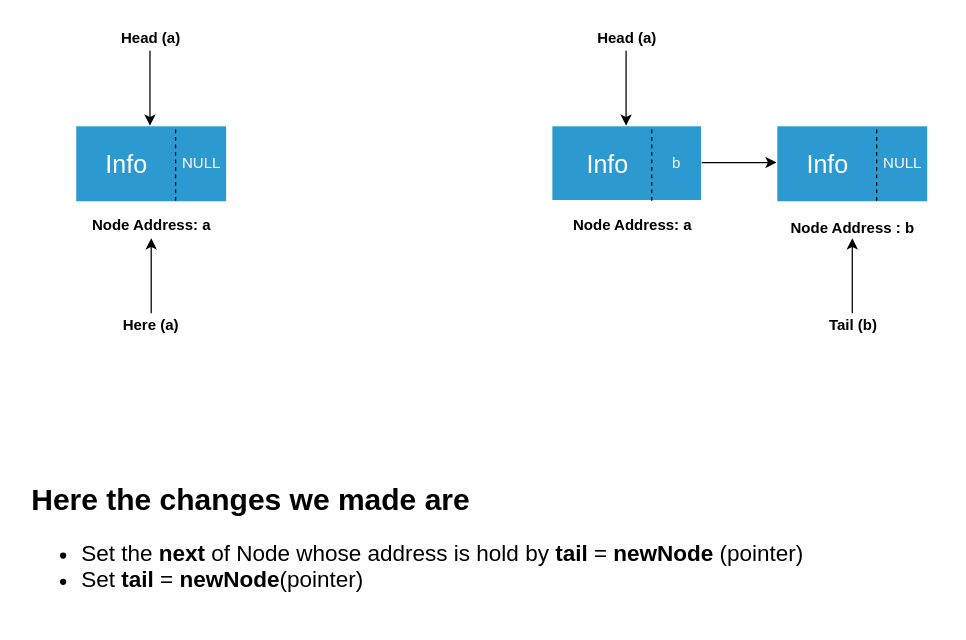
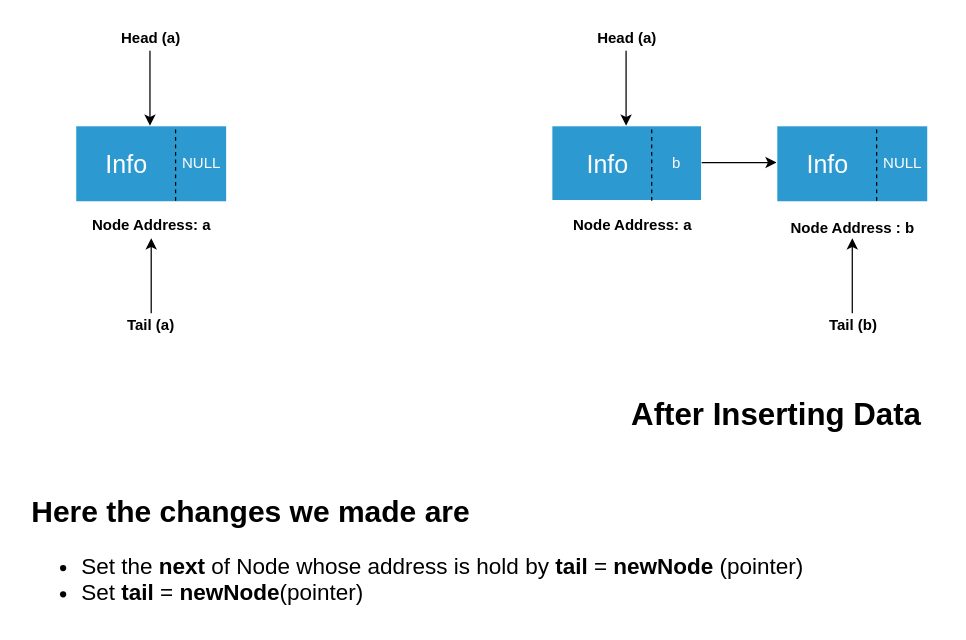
  <mxCell id="0" />
  <mxCell id="1" parent="0" />
  <mxCell id="2" value="" style="rounded=0;whiteSpace=wrap;html=1;fillColor=#2C9AD1;strokeColor=#FFFFFF;" parent="1" vertex="1"><mxGeometry x="441" y="100" width="120" height="60" as="geometry" /></mxCell>
  <mxCell id="3" value="" style="endArrow=classic;html=1;" parent="1" edge="1"><mxGeometry width="50" height="50" relative="1" as="geometry"><mxPoint x="561" y="129.5" as="sourcePoint" /><mxPoint x="621" y="129.5" as="targetPoint" /><Array as="points" /></mxGeometry></mxCell>
  <mxCell id="4" value="" style="endArrow=none;dashed=1;html=1;" parent="1" edge="1"><mxGeometry width="50" height="50" relative="1" as="geometry"><mxPoint x="521" y="160" as="sourcePoint" /><mxPoint x="521" y="100" as="targetPoint" /></mxGeometry></mxCell>
  <mxCell id="5" value="" style="rounded=0;whiteSpace=wrap;html=1;fillColor=#2C9AD1;fontColor=#FFFFFF;strokeColor=#FFFFFF;" parent="1" vertex="1"><mxGeometry x="621" y="100" width="121" height="61" as="geometry" /></mxCell>
  <mxCell id="6" value="" style="endArrow=none;dashed=1;html=1;" parent="1" edge="1"><mxGeometry width="50" height="50" relative="1" as="geometry"><mxPoint x="701" y="160" as="sourcePoint" /><mxPoint x="701" y="100" as="targetPoint" /></mxGeometry></mxCell>
  <mxCell id="7" value="Node Address: a" style="text;html=1;strokeColor=none;fillColor=none;align=center;verticalAlign=middle;whiteSpace=wrap;rounded=0;fontStyle=1" parent="1" vertex="1"><mxGeometry x="451" y="170" width="110" height="20" as="geometry" /></mxCell>
  <mxCell id="8" value="Node Address : b" style="text;html=1;strokeColor=none;fillColor=none;align=center;verticalAlign=middle;whiteSpace=wrap;rounded=0;fontStyle=1" parent="1" vertex="1"><mxGeometry x="626.5" y="171.5" width="110" height="21" as="geometry" /></mxCell>
  <mxCell id="9" value="b" style="text;html=1;align=center;verticalAlign=middle;whiteSpace=wrap;rounded=0;fontColor=#FFFFFF;" parent="1" vertex="1"><mxGeometry x="521" y="120" width="40" height="20" as="geometry" /></mxCell>
  <mxCell id="10" value="NULL" style="text;html=1;strokeColor=none;fillColor=none;align=center;verticalAlign=middle;whiteSpace=wrap;rounded=0;fontColor=#FFFFFF;" parent="1" vertex="1"><mxGeometry x="702" y="120" width="40" height="20" as="geometry" /></mxCell>
  <mxCell id="11" value="" style="endArrow=classic;html=1;" parent="1" edge="1"><mxGeometry width="50" height="50" relative="1" as="geometry"><mxPoint x="500.5" y="40" as="sourcePoint" /><mxPoint x="500.5" y="100" as="targetPoint" /></mxGeometry></mxCell>
  <mxCell id="12" value="" style="endArrow=classic;html=1;" parent="1" edge="1"><mxGeometry width="50" height="50" relative="1" as="geometry"><mxPoint x="681.5" y="250" as="sourcePoint" /><mxPoint x="681.5" y="190" as="targetPoint" /></mxGeometry></mxCell>
  <mxCell id="13" value="Head (a)" style="text;html=1;strokeColor=none;fillColor=none;align=center;verticalAlign=middle;whiteSpace=wrap;rounded=0;fontStyle=1" parent="1" vertex="1"><mxGeometry x="471.5" y="20" width="59" height="20" as="geometry" /></mxCell>
  <mxCell id="14" value="&lt;b&gt;Tail (b)&lt;/b&gt;" style="text;html=1;strokeColor=none;fillColor=none;align=center;verticalAlign=middle;whiteSpace=wrap;rounded=0;" parent="1" vertex="1"><mxGeometry x="652.5" y="250" width="59" height="20" as="geometry" /></mxCell>
  <mxCell id="15" value="" style="rounded=0;whiteSpace=wrap;html=1;fillColor=#2C9AD1;strokeColor=#FFFFFF;" parent="1" vertex="1"><mxGeometry x="60" y="100" width="121" height="61" as="geometry" /></mxCell>
  <mxCell id="16" value="" style="endArrow=none;dashed=1;html=1;" parent="1" edge="1"><mxGeometry width="50" height="50" relative="1" as="geometry"><mxPoint x="140" y="160" as="sourcePoint" /><mxPoint x="140" y="100" as="targetPoint" /></mxGeometry></mxCell>
  <mxCell id="17" value="" style="endArrow=classic;html=1;" parent="1" edge="1"><mxGeometry width="50" height="50" relative="1" as="geometry"><mxPoint x="120.5" y="250" as="sourcePoint" /><mxPoint x="120.5" y="190" as="targetPoint" /></mxGeometry></mxCell>
  <mxCell id="18" value="Node Address: a" style="text;html=1;strokeColor=none;fillColor=none;align=center;verticalAlign=middle;whiteSpace=wrap;rounded=0;fontStyle=1" parent="1" vertex="1"><mxGeometry x="65.5" y="170" width="110" height="20" as="geometry" /></mxCell>
  <mxCell id="19" value="NULL" style="text;html=1;strokeColor=none;fillColor=none;align=center;verticalAlign=middle;whiteSpace=wrap;rounded=0;fontColor=#FFFFFF;" parent="1" vertex="1"><mxGeometry x="141" y="120" width="40" height="20" as="geometry" /></mxCell>
  <mxCell id="20" value="" style="endArrow=classic;html=1;" parent="1" edge="1"><mxGeometry width="50" height="50" relative="1" as="geometry"><mxPoint x="119.5" y="40" as="sourcePoint" /><mxPoint x="119.5" y="100" as="targetPoint" /></mxGeometry></mxCell>
  <mxCell id="21" value="Head (a)" style="text;html=1;strokeColor=none;fillColor=none;align=center;verticalAlign=middle;whiteSpace=wrap;rounded=0;fontStyle=1" parent="1" vertex="1"><mxGeometry x="86" y="20" width="69" height="20" as="geometry" /></mxCell>
- <mxCell id="22" value="&lt;b&gt;Here (a)&lt;/b&gt;" style="text;html=1;strokeColor=none;fillColor=none;align=center;verticalAlign=middle;whiteSpace=wrap;rounded=0;" parent="1" vertex="1"><mxGeometry x="91" y="250" width="59" height="20" as="geometry" /></mxCell>
+ <mxCell id="22" value="&lt;b&gt;Tail (a)&lt;/b&gt;" style="text;html=1;strokeColor=none;fillColor=none;align=center;verticalAlign=middle;whiteSpace=wrap;rounded=0;" parent="1" vertex="1"><mxGeometry x="91" y="250" width="59" height="20" as="geometry" /></mxCell>
+ <mxCell id="23" value="After Inserting Data" style="text;html=1;strokeColor=none;fillColor=none;align=center;verticalAlign=middle;whiteSpace=wrap;rounded=0;fontStyle=1;fontSize=25;" parent="1" vertex="1"><mxGeometry x="491" y="290" width="260" height="80" as="geometry" /></mxCell>
  <mxCell id="24" value="Info" style="text;html=1;strokeColor=none;fillColor=none;align=center;verticalAlign=middle;whiteSpace=wrap;rounded=0;fontSize=20;fontColor=#FFFFFF;" parent="1" vertex="1"><mxGeometry x="81" y="120" width="40" height="20" as="geometry" /></mxCell>
  <mxCell id="25" value="Info" style="text;html=1;strokeColor=none;fillColor=none;align=center;verticalAlign=middle;whiteSpace=wrap;rounded=0;fontSize=20;fontColor=#FFFFFF;" parent="1" vertex="1"><mxGeometry x="466" y="120" width="40" height="20" as="geometry" /></mxCell>
  <mxCell id="26" value="Info" style="text;html=1;strokeColor=none;fillColor=none;align=center;verticalAlign=middle;whiteSpace=wrap;rounded=0;fontSize=20;fontColor=#FFFFFF;" parent="1" vertex="1"><mxGeometry x="642" y="120" width="40" height="20" as="geometry" /></mxCell>
- <mxCell id="27" value="&lt;h1&gt;Here the changes we made are&lt;/h1&gt;&lt;div&gt;&lt;ul style=&quot;font-size: 18px&quot;&gt;&lt;li&gt;Set the &lt;b&gt;next&lt;/b&gt;&amp;nbsp;of Node whose address is hold by &lt;b&gt;tail&lt;/b&gt;&amp;nbsp;= &lt;b&gt;newNode&amp;nbsp;&lt;/b&gt;(pointer)&lt;/li&gt;&lt;li&gt;&lt;div&gt;Set &lt;b&gt;tail&lt;/b&gt;&amp;nbsp;= &lt;b&gt;newNode&lt;/b&gt;(pointer)&lt;/div&gt;&lt;/li&gt;&lt;/ul&gt;&lt;/div&gt;" style="text;html=1;strokeColor=none;fillColor=none;spacing=5;spacingTop=-20;whiteSpace=wrap;overflow=hidden;rounded=0;" vertex="1" parent="1"><mxGeometry x="20" y="380" width="640" height="100" as="geometry" /></mxCell>
+ <mxCell id="27" value="&lt;h1&gt;Here the changes we made are&lt;/h1&gt;&lt;div&gt;&lt;ul style=&quot;font-size: 18px&quot;&gt;&lt;li&gt;Set the &lt;b&gt;next&lt;/b&gt;&amp;nbsp;of Node whose address is hold by &lt;b&gt;tail&lt;/b&gt;&amp;nbsp;= &lt;b&gt;newNode&amp;nbsp;&lt;/b&gt;(pointer)&lt;/li&gt;&lt;li&gt;&lt;div&gt;Set &lt;b&gt;tail&lt;/b&gt;&amp;nbsp;= &lt;b&gt;newNode&lt;/b&gt;(pointer)&lt;/div&gt;&lt;/li&gt;&lt;/ul&gt;&lt;/div&gt;" style="text;html=1;strokeColor=none;fillColor=none;spacing=5;spacingTop=-20;whiteSpace=wrap;overflow=hidden;rounded=0;" vertex="1" parent="1"><mxGeometry x="20" y="390" width="640" height="100" as="geometry" /></mxCell>
